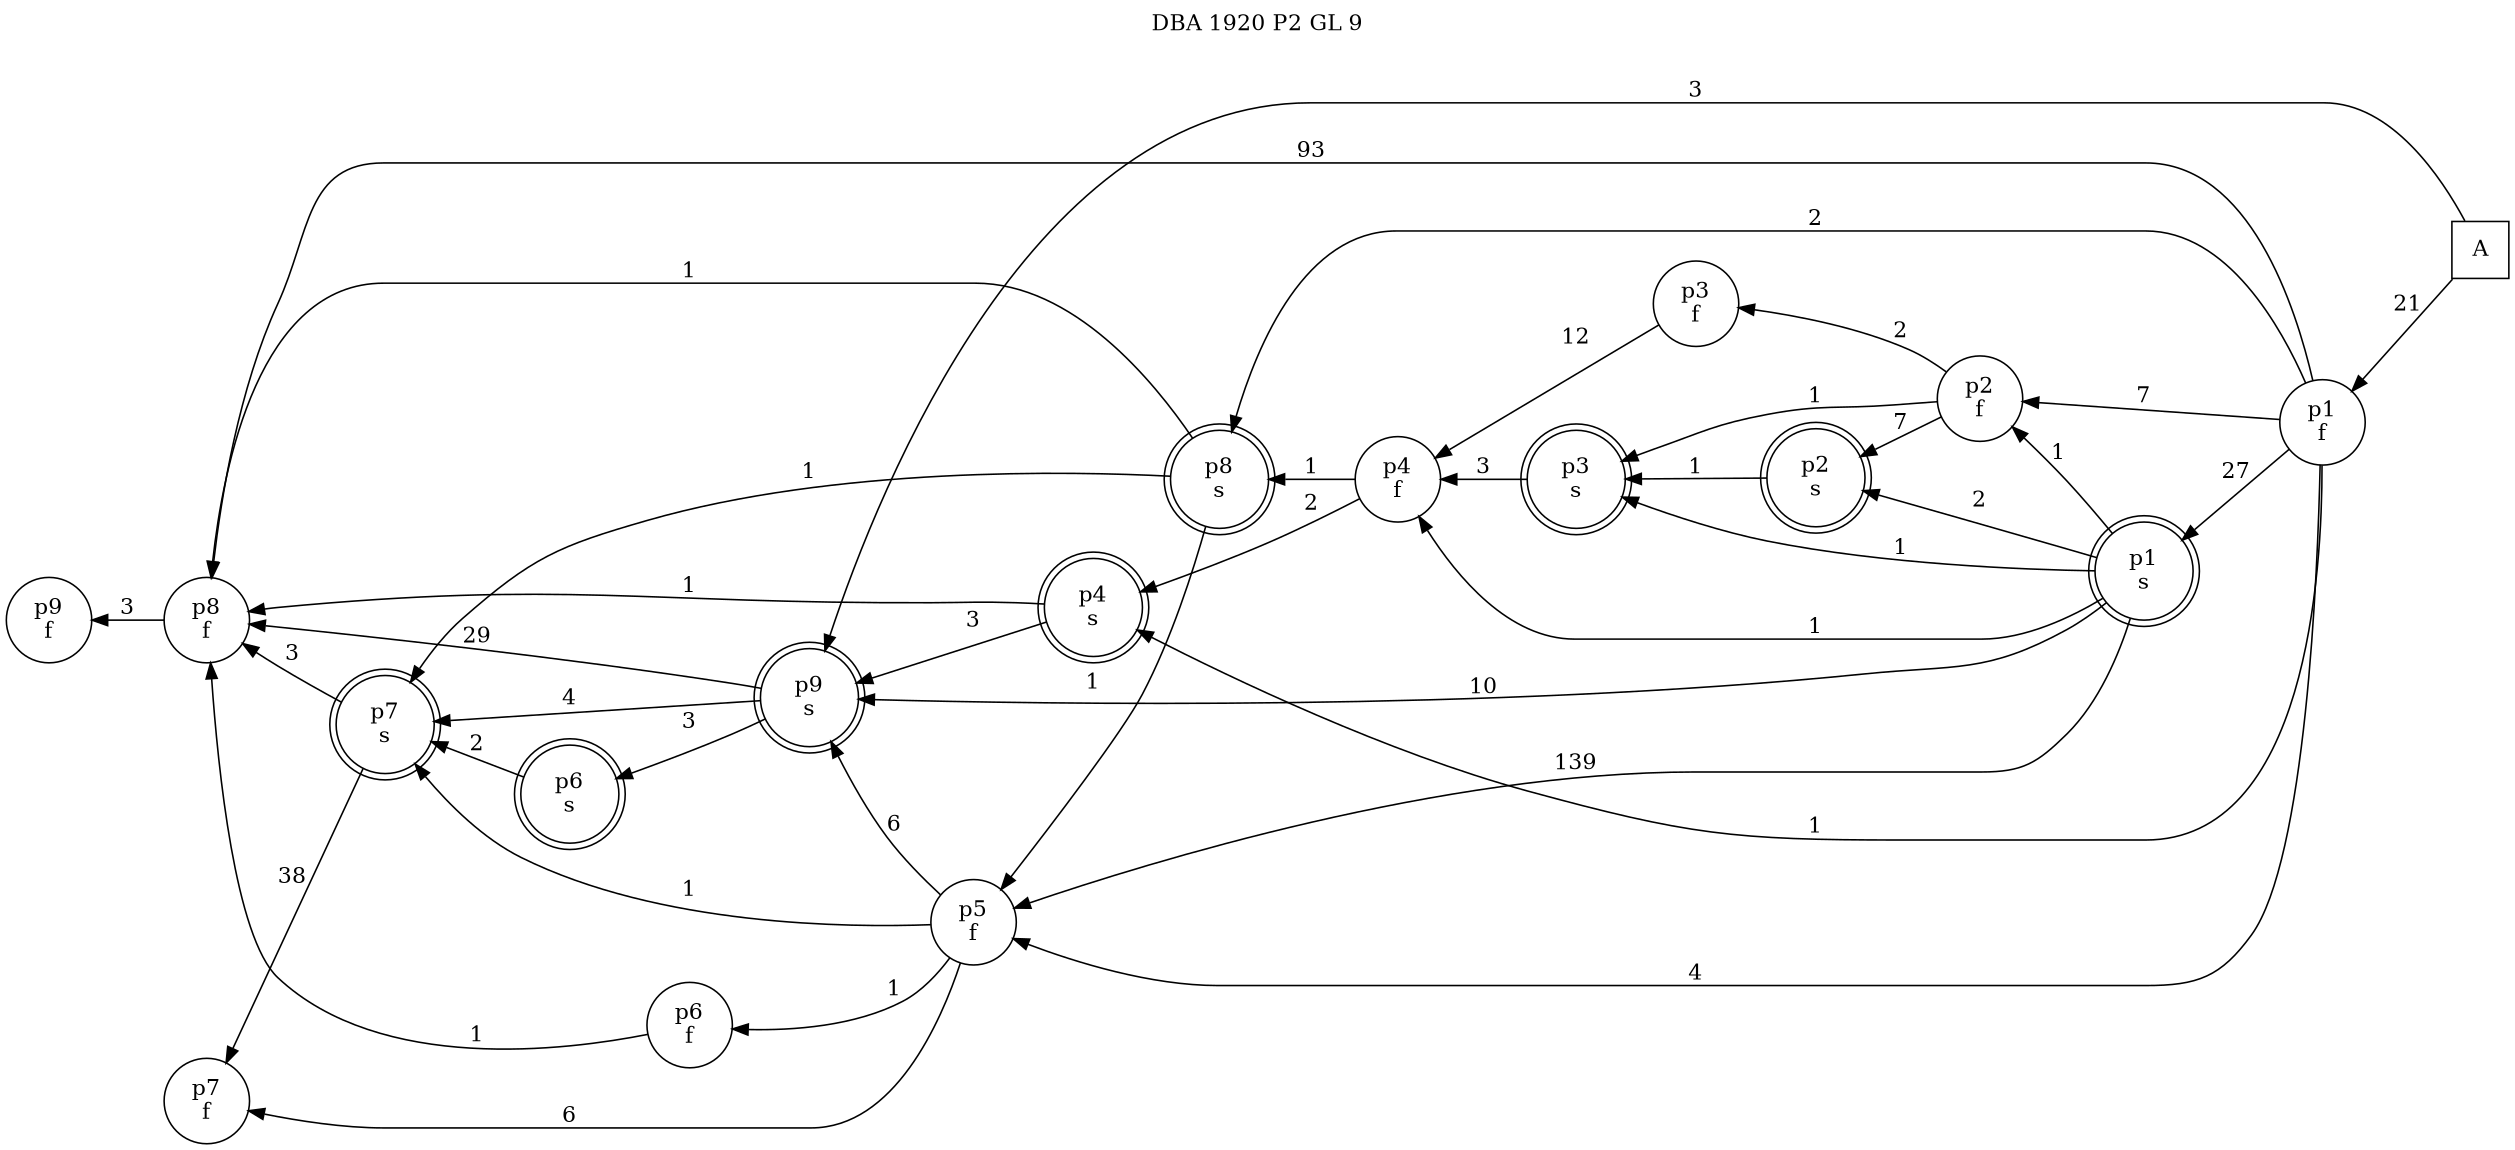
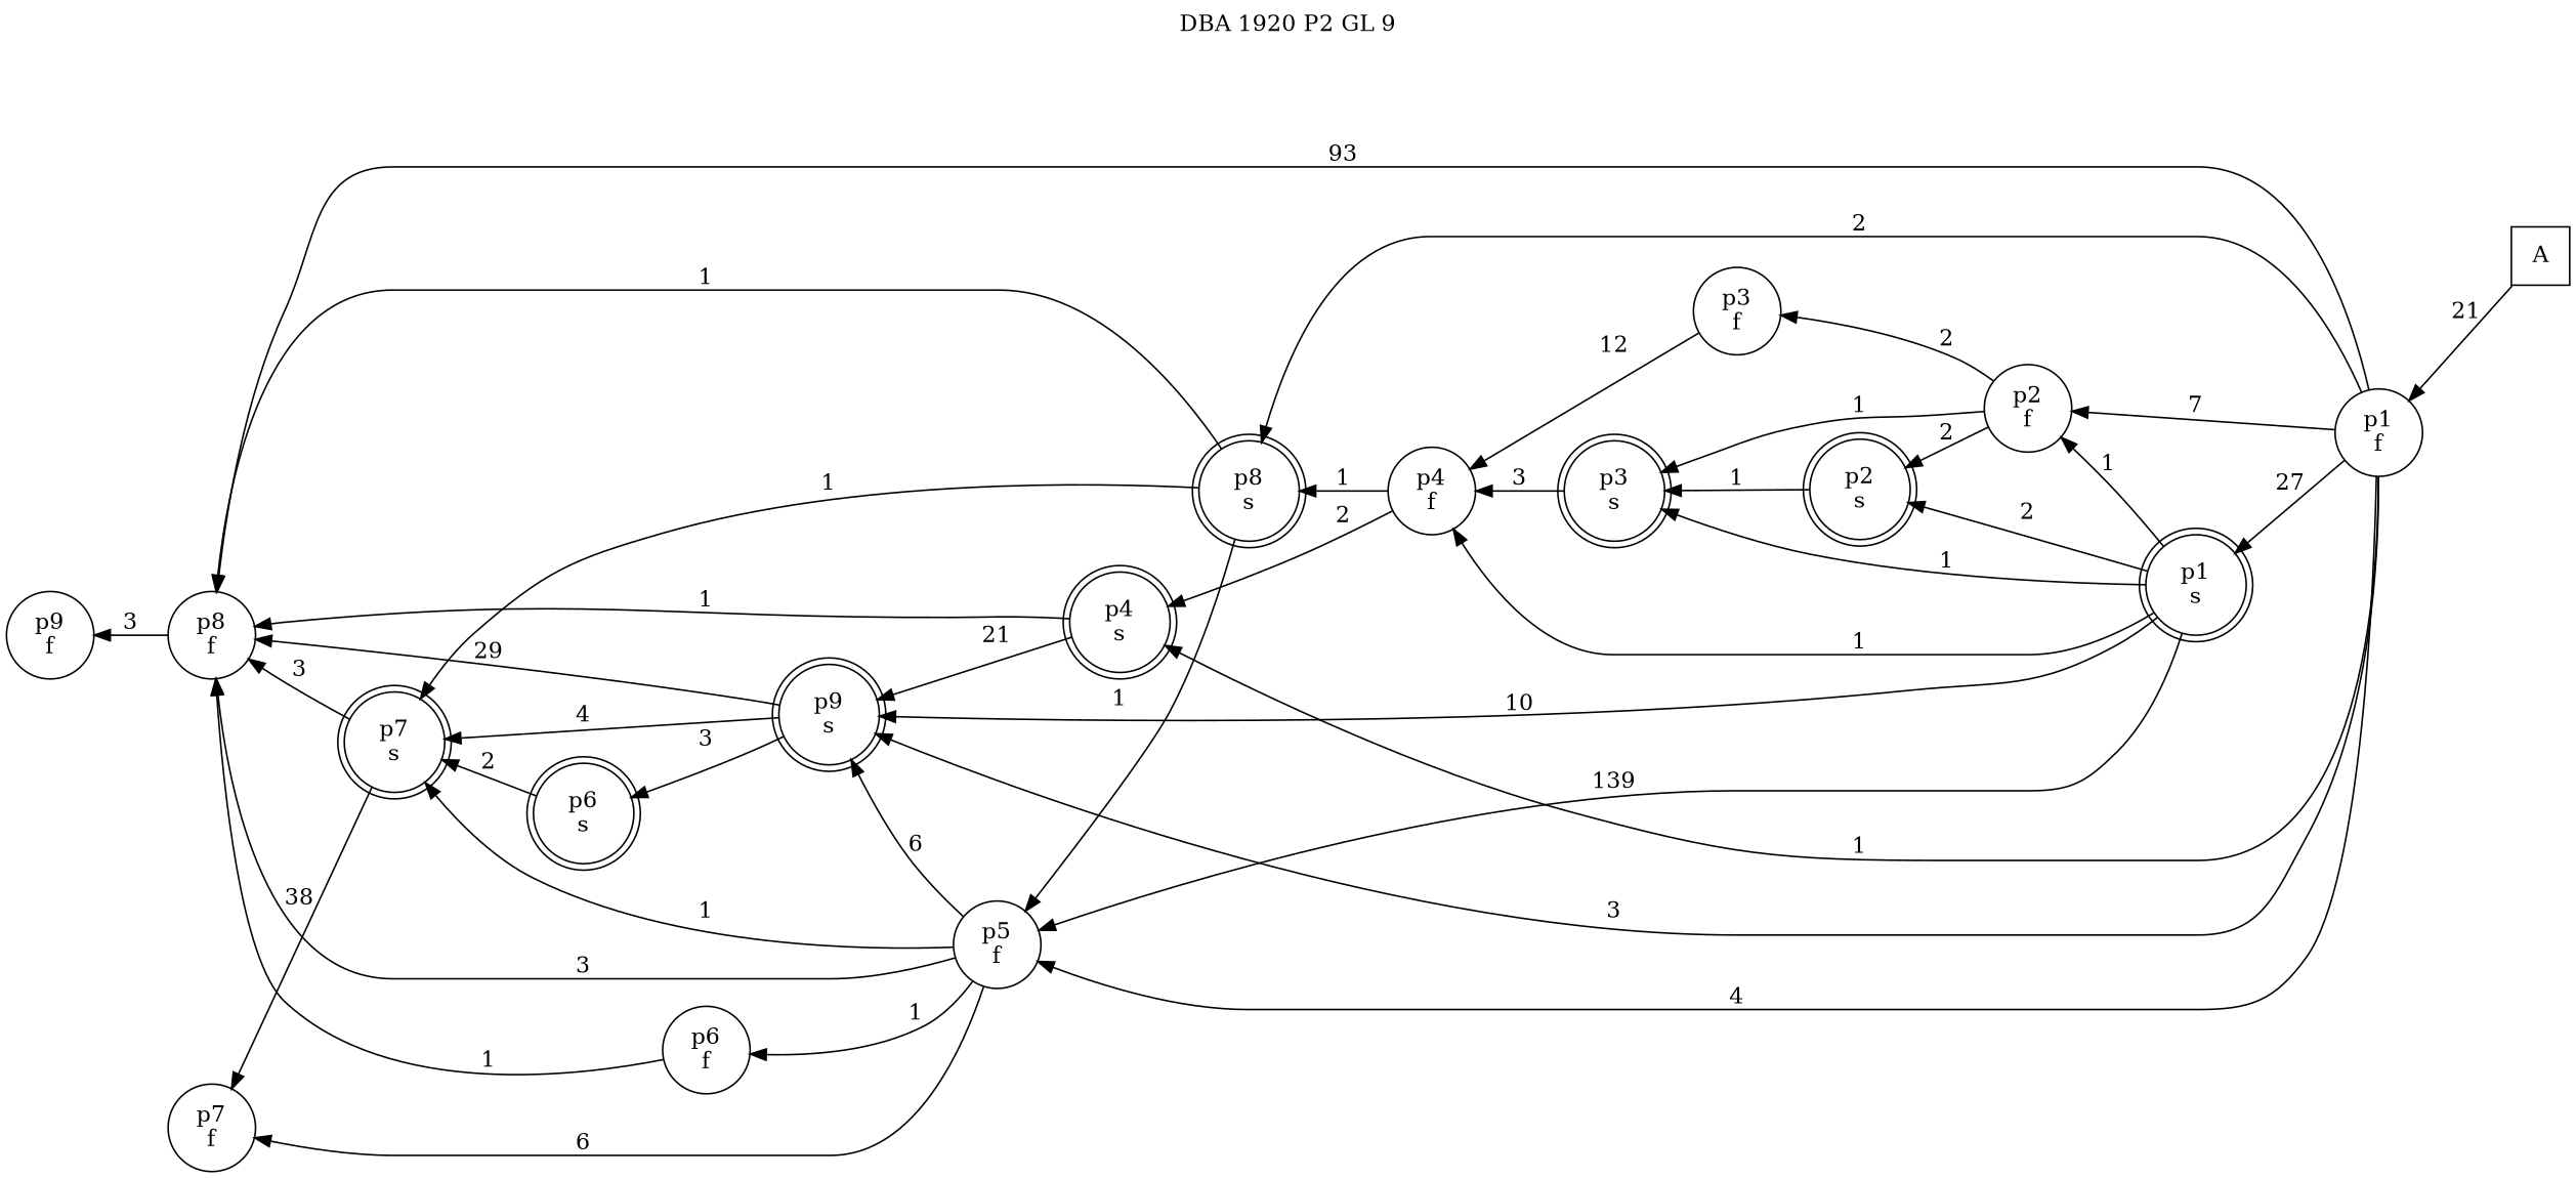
  digraph {
    label=" DBA 1920 P2 GL 9 "
    labelloc=tl
    rankdir=RL
    node [shape=circle]
    n1 [label=A shape=square]
    n2 [label="p1\nf"]
    n3 [label="p2\nf"]
    n4 [label="p1\ns" shape=doublecircle]
    n5 [label="p4\ns" shape=doublecircle]
    n6 [label="p9\ns" shape=doublecircle]
    n7 [label="p5\nf"]
    n8 [label="p8\nf"]
    n9 [label="p8\ns" shape=doublecircle]
    n10 [label="p3\nf"]
    n11 [label="p2\ns" shape=doublecircle]
    n12 [label="p3\ns" shape=doublecircle]
    n13 [label="p4\nf"]
    n14 [label="p6\ns" shape=doublecircle]
    n15 [label="p7\ns" shape=doublecircle]
    n16 [label="p7\nf"]
    n17 [label="p6\nf"]
    n18 [label="p9\nf"]
    n1 -> n2 [label=21]
    n2 -> n3 [label=7]
    n2 -> n4 [label=27]
    n2 -> n5 [label=1]
-   n1 -> n6 [label=3]
+   n2 -> n6 [label=3]
    n2 -> n7 [label=4]
    n2 -> n8 [label=93]
    n2 -> n9 [label=2]
    n3 -> n10 [label=2]
-   n3 -> n11 [label=7]
+   n3 -> n11 [label=2]
    n3 -> n12 [label=1]
    n4 -> n3 [label=1]
    n4 -> n6 [label=10]
    n4 -> n7 [label=139]
    n4 -> n11 [label=2]
    n4 -> n12 [label=1]
    n4 -> n13 [label=1]
-   n5 -> n6 [label=3]
+   n5 -> n6 [label=21]
    n5 -> n8 [label=1]
    n6 -> n8 [label=29]
    n6 -> n14 [label=3]
    n6 -> n15 [label=4]
    n7 -> n6 [label=6]
+   n7 -> n8 [label=3]
    n7 -> n15 [label=1]
    n7 -> n16 [label=6]
    n7 -> n17 [label=1]
    n8 -> n18 [label=3]
    n9 -> n7 [label=1]
    n9 -> n8 [label=1]
    n9 -> n15 [label=1]
    n10 -> n13 [label=12]
    n11 -> n12 [label=1]
    n12 -> n13 [label=3]
    n13 -> n5 [label=2]
    n13 -> n9 [label=1]
    n14 -> n15 [label=2]
    n15 -> n8 [label=3]
    n15 -> n16 [label=38]
    n17 -> n8 [label=1]
  }
